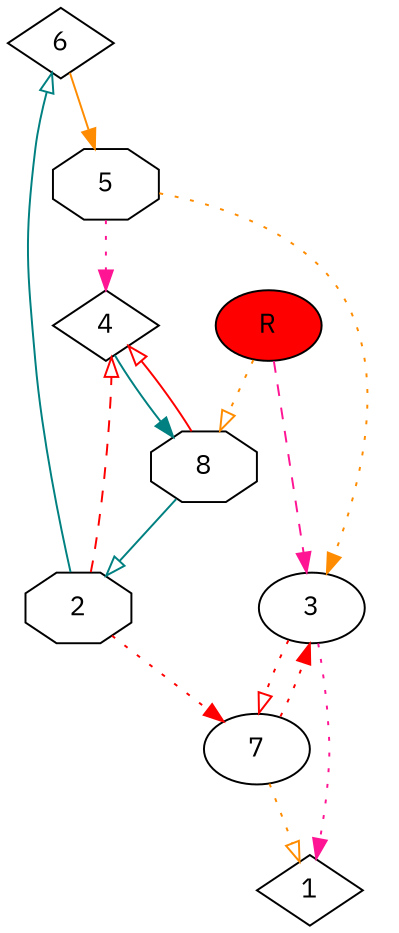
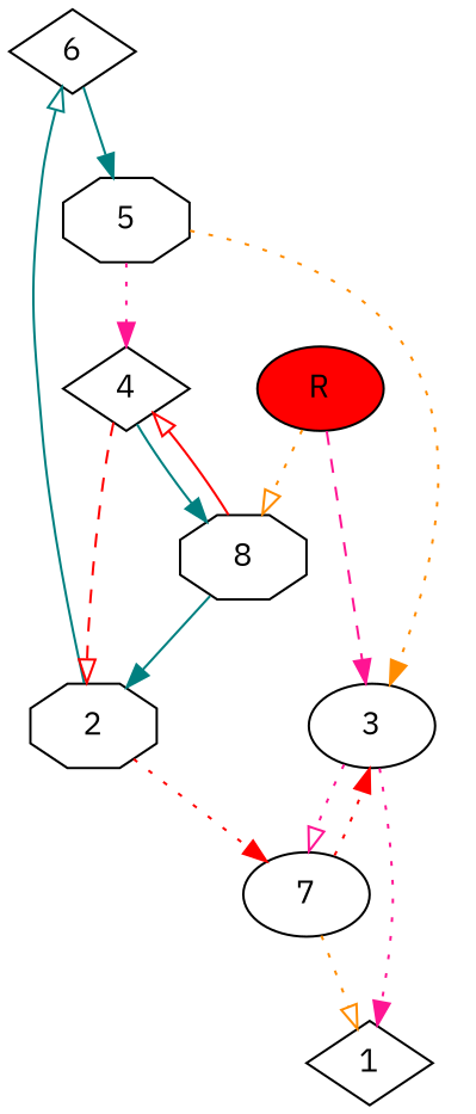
  digraph {
    fontname="IBM Plex Sans"
    node [fontname="IBM Plex Sans" shape=diamond]
    edge [arrowhead=normal color=red fontname="IBM Plex Sans" style=dotted]
    6
    2 [shape=octagon]
    7 [shape=ellipse]
    5 [shape=octagon]
    3 [shape=ellipse]
    1
    4
    8 [shape=octagon]
    R [fillcolor="#ff0000" shape=ellipse style=filled]
-   6 -> 5 [color=darkorange style=solid]
+   6 -> 5 [color=teal style=solid]
    2 -> 6 [arrowhead=onormal color=teal style=solid]
    2 -> 7
    7 -> 3
    7 -> 1 [arrowhead=onormal color=darkorange]
    5 -> 3 [color=darkorange]
    5 -> 4 [color=deeppink]
-   3 -> 7 [arrowhead=onormal]
+   3 -> 7 [arrowhead=onormal color=deeppink]
    3 -> 1 [color=deeppink]
-   2 -> 4 [arrowhead=onormal style=dashed]
+   4 -> 2 [arrowhead=onormal style=dashed]
    4 -> 8 [color=teal style=solid]
-   8 -> 2 [arrowhead=onormal color=teal style=solid]
+   8 -> 2 [color=teal style=solid]
    8 -> 4 [arrowhead=onormal style=solid]
    R -> 3 [color=deeppink style=dashed]
    R -> 8 [arrowhead=onormal color=darkorange]
  }
